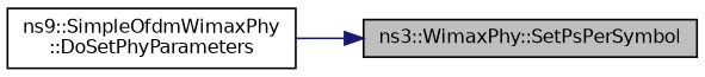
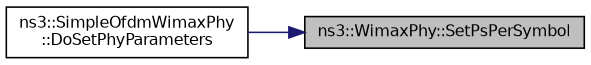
  digraph {
    rankdir=RL
    node [color=black fontname=Helvetica fontsize=10 shape=record style=filled]
    n1 [fillcolor=grey75 fontcolor=black height=0.2 label="ns3::WimaxPhy::SetPsPerSymbol" width=0.4]
-   n2 [fillcolor=white height=0.2 label="ns9::SimpleOfdmWimaxPhy\l::DoSetPhyParameters" width=0.4]
+   n2 [fillcolor=white height=0.2 label="ns3::SimpleOfdmWimaxPhy\l::DoSetPhyParameters" width=0.4]
    n1 -> n2 [color=midnightblue dir=back fontname=Helvetica fontsize=10 labelfontname=Helvetica labelfontsize=10 style=solid]
  }
